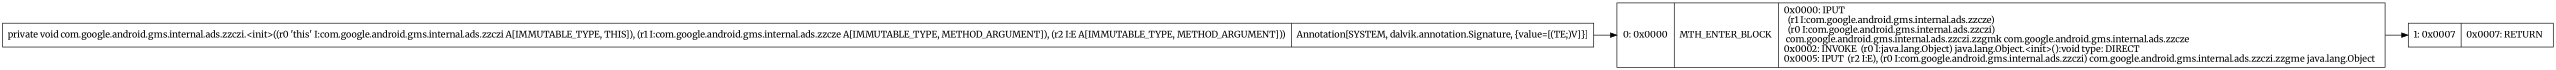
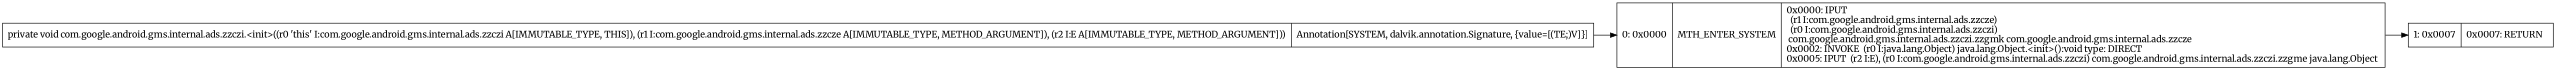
  digraph {
    rankdir=LR
    fontname=Merriweather
    node [shape=record fontname=Merriweather]
    edge [fontname=Merriweather]
-   n1 [label="{0\:\ 0x0000|MTH_ENTER_BLOCK\l|0x0000: IPUT  \l  (r1 I:com.google.android.gms.internal.ads.zzcze)\l  (r0 I:com.google.android.gms.internal.ads.zzczi)\l com.google.android.gms.internal.ads.zzczi.zzgmk com.google.android.gms.internal.ads.zzcze \l0x0002: INVOKE  (r0 I:java.lang.Object) java.lang.Object.\<init\>():void type: DIRECT \l0x0005: IPUT  (r2 I:E), (r0 I:com.google.android.gms.internal.ads.zzczi) com.google.android.gms.internal.ads.zzczi.zzgme java.lang.Object \l}"]
+   n1 [label="{0\:\ 0x0000|MTH_ENTER_SYSTEM\l|0x0000: IPUT  \l  (r1 I:com.google.android.gms.internal.ads.zzcze)\l  (r0 I:com.google.android.gms.internal.ads.zzczi)\l com.google.android.gms.internal.ads.zzczi.zzgmk com.google.android.gms.internal.ads.zzcze \l0x0002: INVOKE  (r0 I:java.lang.Object) java.lang.Object.\<init\>():void type: DIRECT \l0x0005: IPUT  (r2 I:E), (r0 I:com.google.android.gms.internal.ads.zzczi) com.google.android.gms.internal.ads.zzczi.zzgme java.lang.Object \l}"]
    n2 [label="{1\:\ 0x0007|0x0007: RETURN   \l}"]
    n3 [label="{private void com.google.android.gms.internal.ads.zzczi.\<init\>((r0 'this' I:com.google.android.gms.internal.ads.zzczi A[IMMUTABLE_TYPE, THIS]), (r1 I:com.google.android.gms.internal.ads.zzcze A[IMMUTABLE_TYPE, METHOD_ARGUMENT]), (r2 I:E A[IMMUTABLE_TYPE, METHOD_ARGUMENT]))  | Annotation[SYSTEM, dalvik.annotation.Signature, \{value=[(TE;)V]\}]\l}"]
    n1 -> n2
    n3 -> n1
  }
